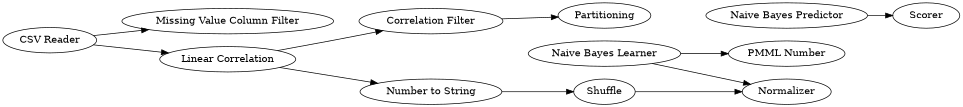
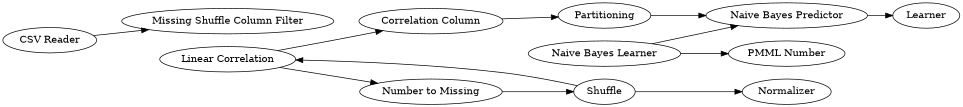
  digraph {
    rankdir=LR
    n1 [label="CSV Reader"]
-   n2 [label="Missing Value Column Filter"]
+   n2 [label="Missing Shuffle Column Filter"]
    n3 [label="Linear Correlation"]
-   n4 [label="Correlation Filter"]
+   n4 [label="Correlation Column"]
    n5 [label=Partitioning]
-   n6 [label="Number to String"]
+   n6 [label="Number to Missing"]
    n7 [label=Shuffle]
    n8 [label=Normalizer]
    n9 [label="Naive Bayes Predictor"]
    n10 [label="Naive Bayes Learner"]
    n11 [label="PMML Number"]
-   n12 [label=Scorer]
+   n12 [label=Learner]
    n1 -> n2
-   n1 -> n3
+   n7 -> n3
    n3 -> n4
    n3 -> n6
    n4 -> n5
+   n5 -> n9
    n6 -> n7
    n7 -> n8
    n9 -> n12
-   n10 -> n8
+   n10 -> n9
    n10 -> n11
  }
